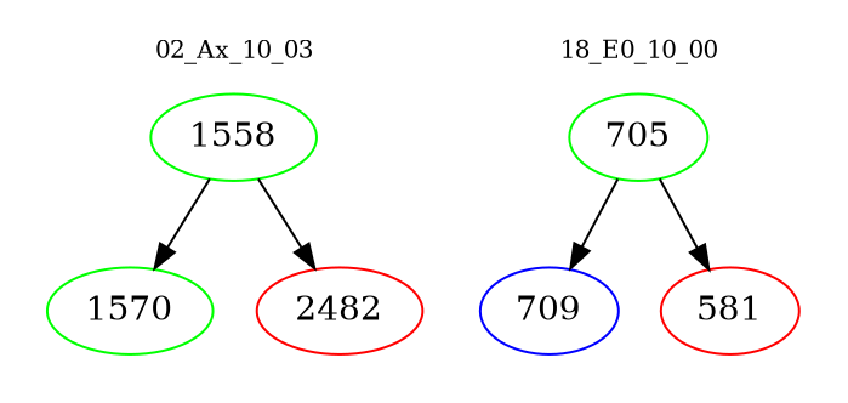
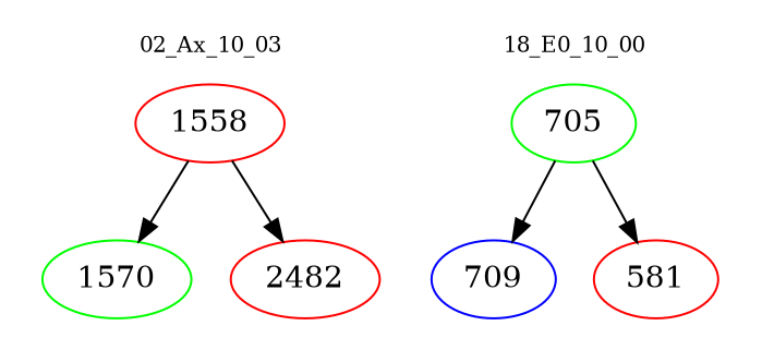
  digraph {
    node [color=green]
    edge [color=black]
-   n1 [label=1558]
+   n1 [color=red label=1558]
    n2 [label=1570]
    n3 [color=red label=2482]
    n4 [label=705]
    n5 [color=blue label=709]
    n6 [color=red label=581]
    subgraph cluster_1 {
      color=white
      fontsize=10
      label="02_Ax_10_03"
      n1
      n2
      n3
    }
    subgraph cluster_2 {
      color=white
      fontsize=10
      label="18_E0_10_00"
      n4
      n5
      n6
    }
    n1 -> n2
    n1 -> n3
    n4 -> n5
    n4 -> n6
  }
